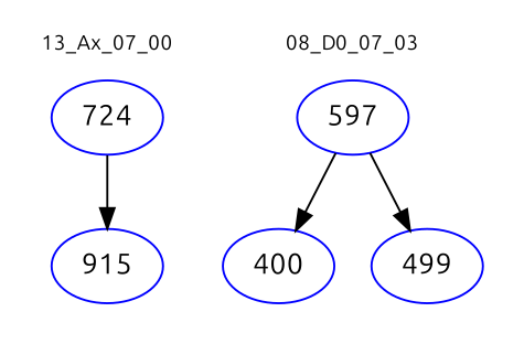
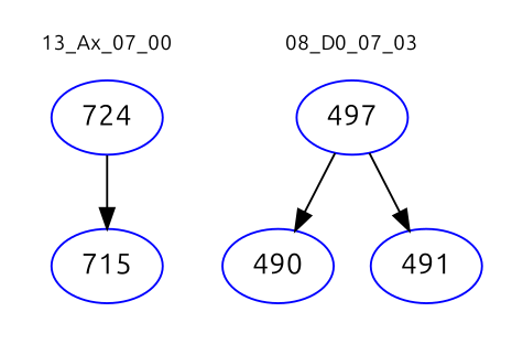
  digraph {
    fontname=Ubuntu
    node [color=blue fontname=Ubuntu]
    edge [color=black fontname=Ubuntu]
    n1 [label=724]
-   n2 [label=915]
-   n3 [label=597]
-   n4 [label=400]
-   n5 [label=499]
+   n2 [label=715]
+   n3 [label=497]
+   n4 [label=490]
+   n5 [label=491]
    subgraph cluster_1 {
      color=white
      fontsize=10
      label="13_Ax_07_00"
      n1
      n2
    }
    subgraph cluster_2 {
      color=white
      fontsize=10
      label="08_D0_07_03"
      n3
      n4
      n5
    }
    n1 -> n2
    n3 -> n4
    n3 -> n5
  }
